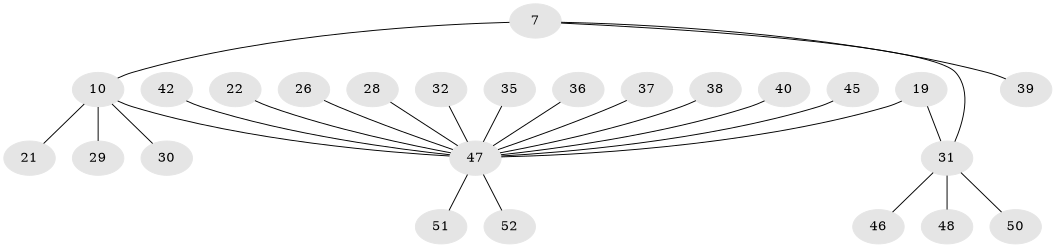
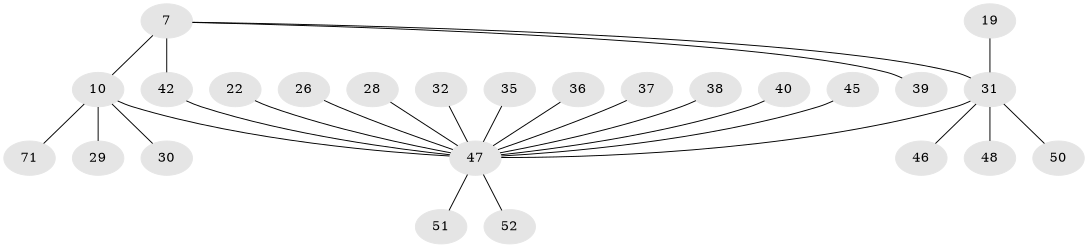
  graph {
    node [color=gray90 style=filled]
    10 [super="+4"]
-   21
+   21 [label=71]
    29 [super="+9+14"]
    30
    47 [super="+18+25+11"]
    7
    31 [super="+8"]
    39
    42 [super="+13"]
    46
    48 [super="+32+33"]
    50 [super="+24"]
    51 [super="+43"]
    52 [super="+41+49"]
    19
    22
    26
    28
    n19 [label=32]
    35
    36
    37 [super="+27"]
    38
    40
    45
    10 -- 21
    10 -- 29
    10 -- 30
    10 -- 47 [weight=6]
    47 -- 51
    47 -- 52
    7 -- 10 [weight=2]
    7 -- 31
    7 -- 39
-   19 -- 47 [weight=4]
+   7 -- 42
+   31 -- 47 [weight=4]
    31 -- 46
    31 -- 48
    31 -- 50
    42 -- 47
    19 -- 31
    22 -- 47
    26 -- 47
    28 -- 47
    n19 -- 47
    35 -- 47
    36 -- 47 [weight=2]
    37 -- 47
    38 -- 47
    40 -- 47
    45 -- 47
  }
